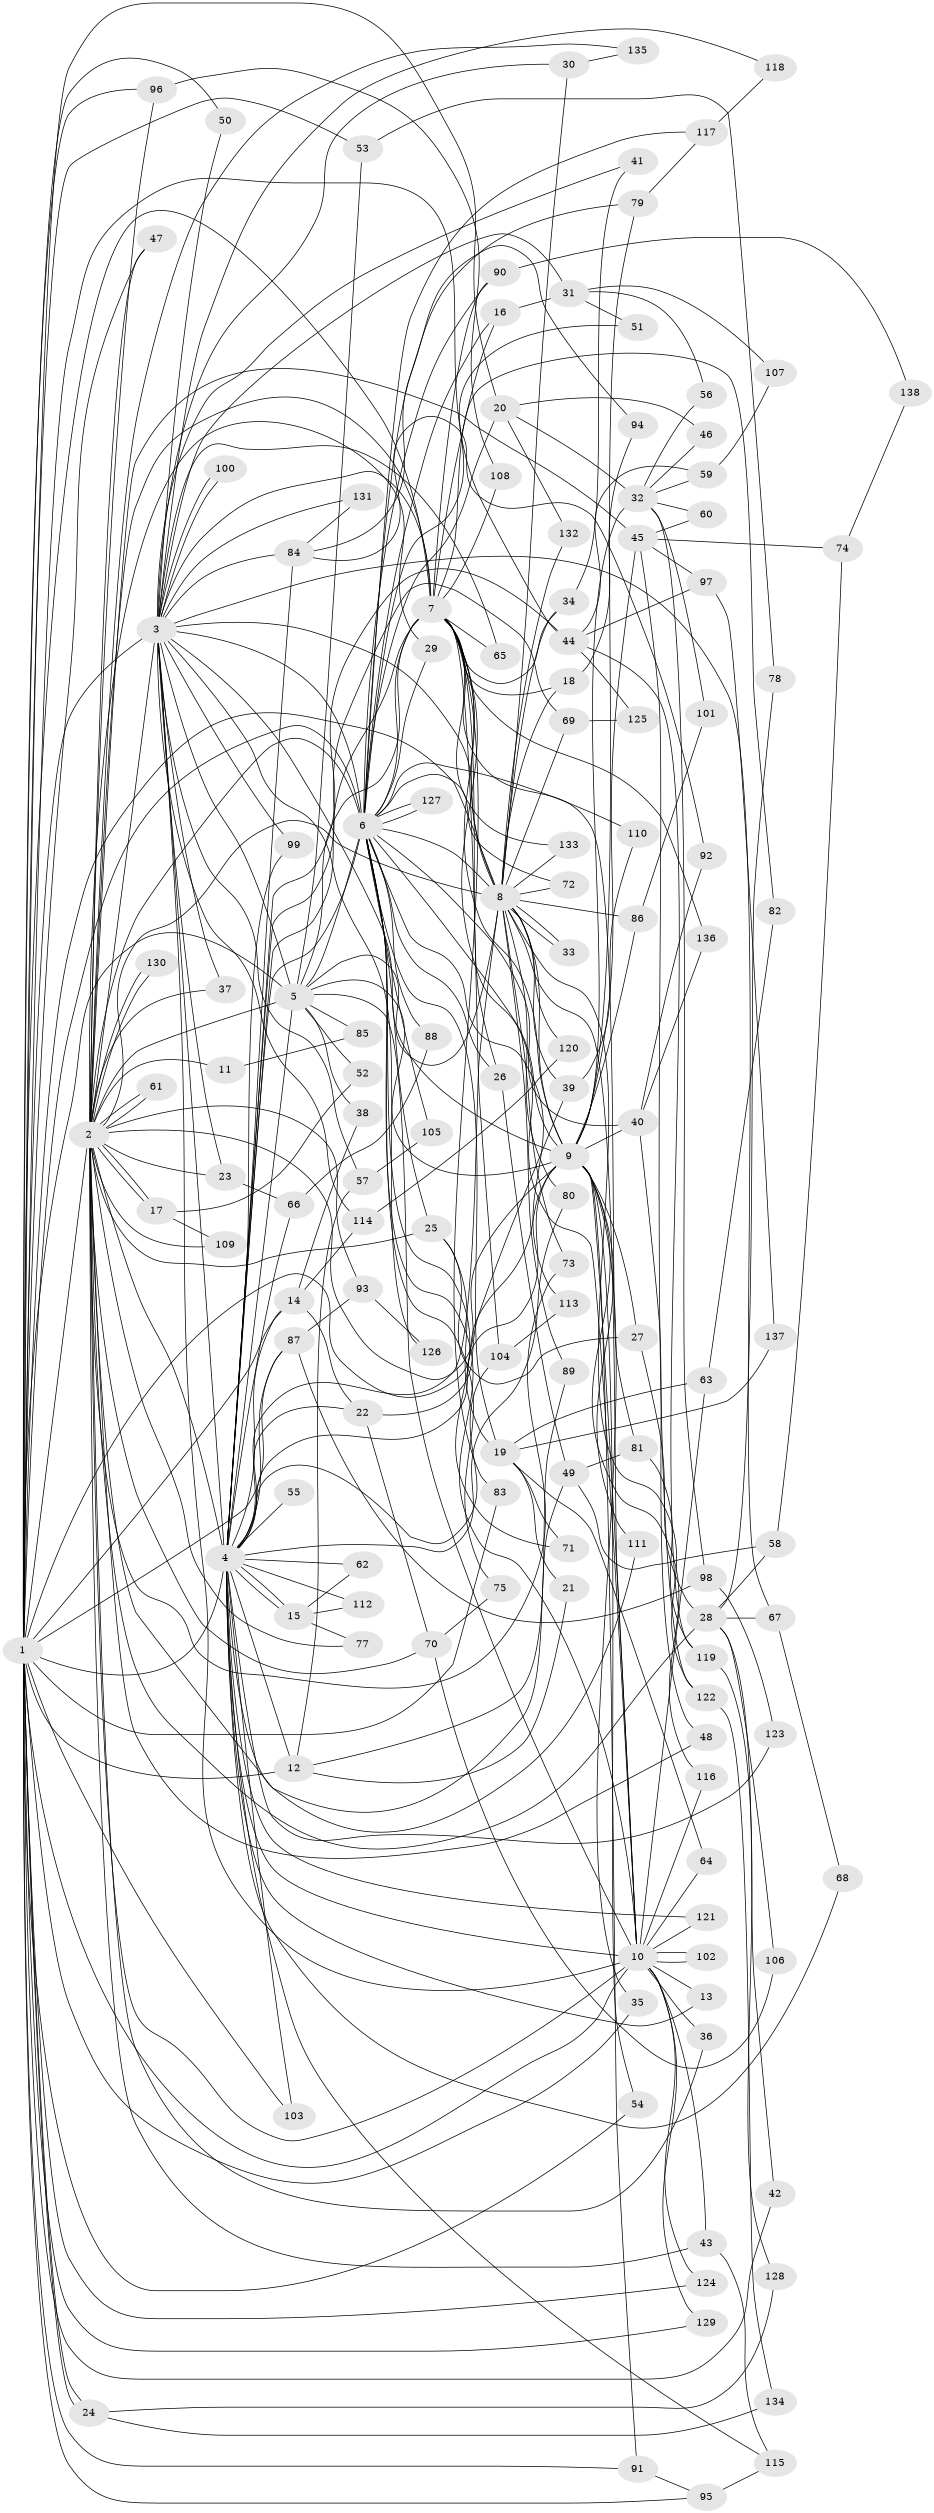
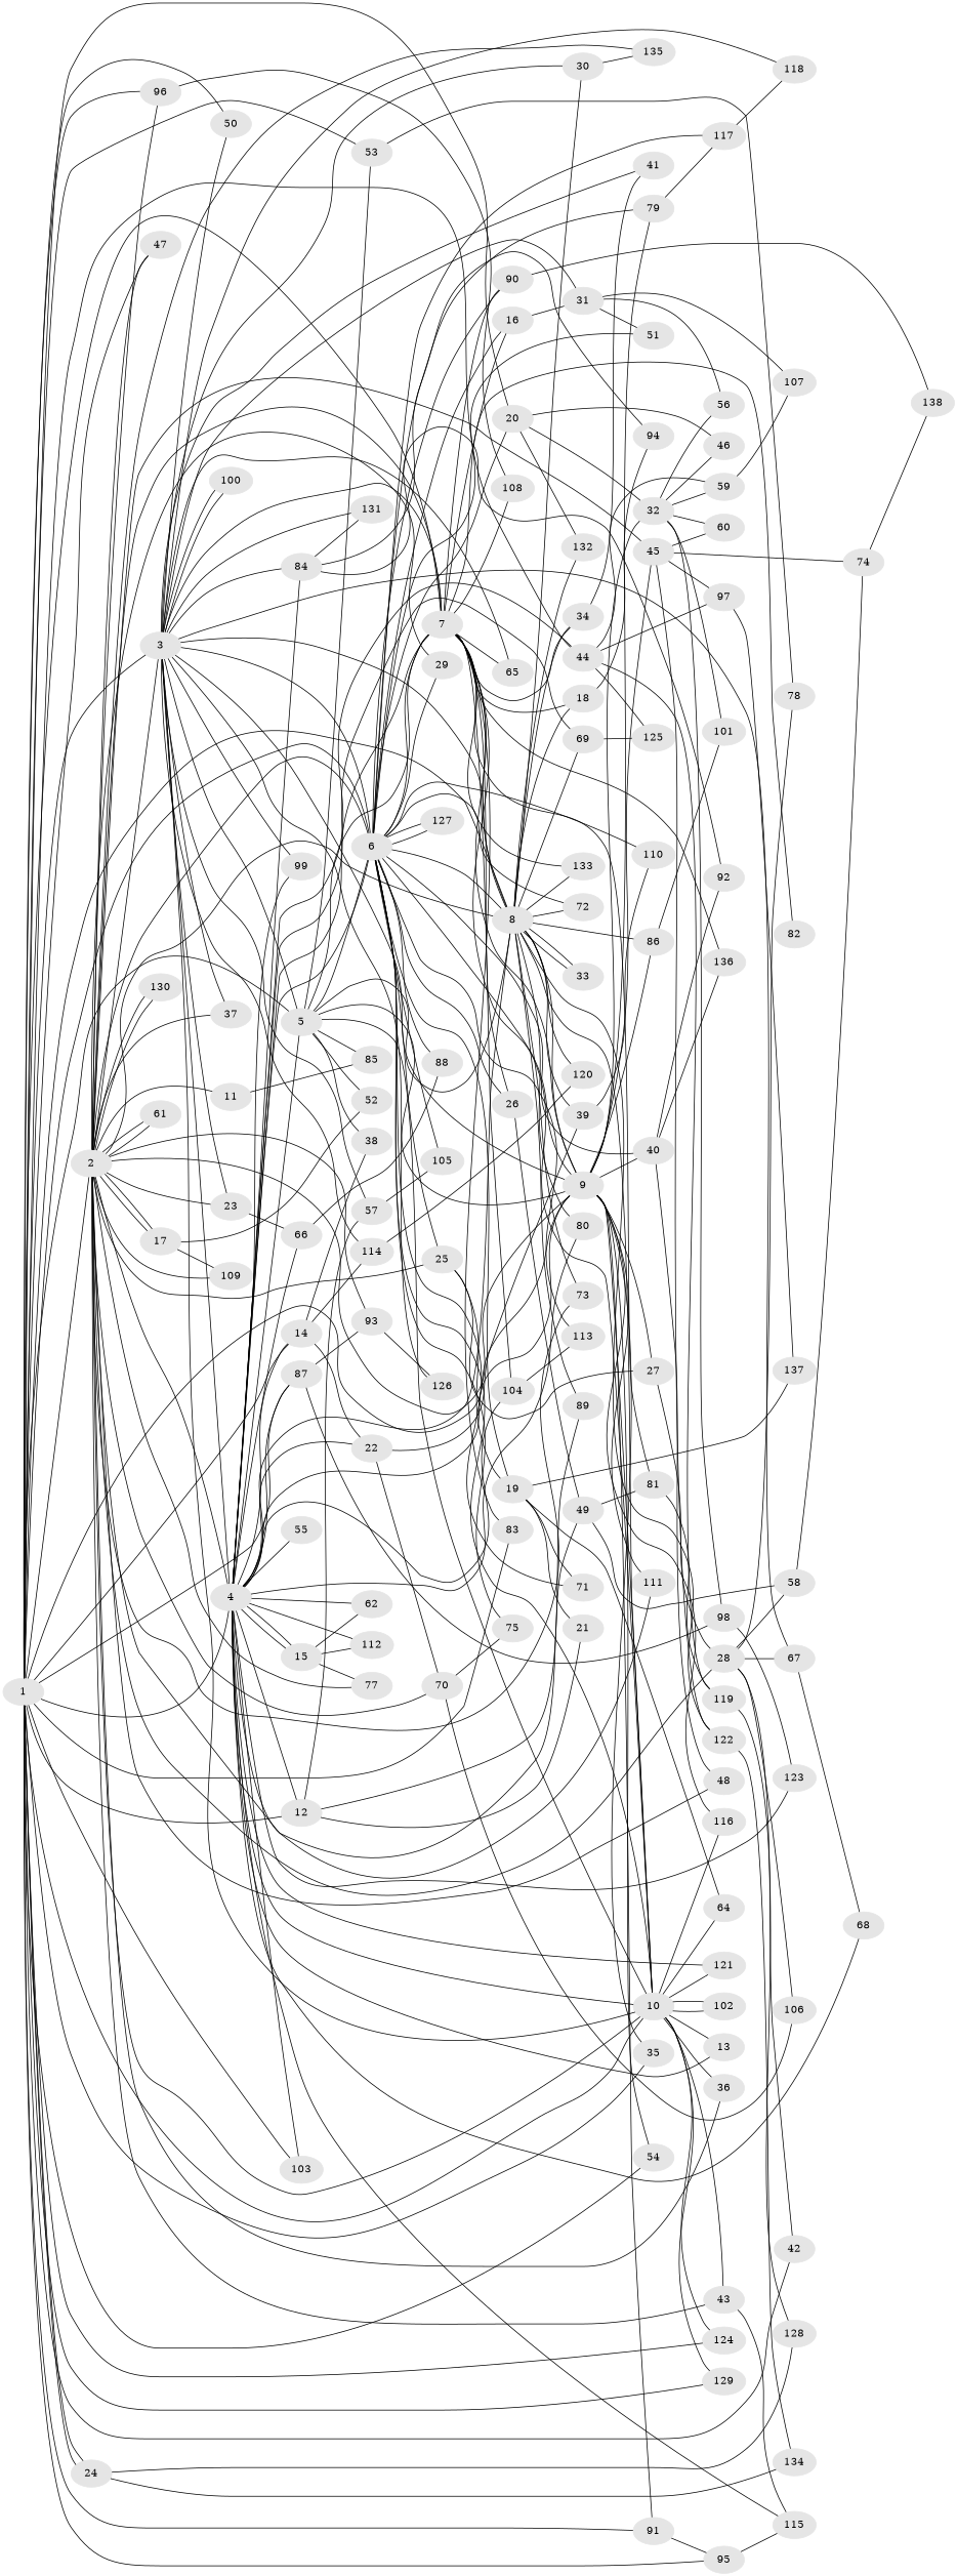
  graph {
    rankdir=LR
    node [color=gray90 style=filled]
    1
    2
    3
    4
    5
    6
    7
    8
    9
    10
    12
    14
    20
    24
    35
    42
    44
    47
    50
    53
    54
    83
    87
    91
    95
    96
    103
    124
    129
    11
    17
    23
    25
    28
    29
    36
    37
    43
    45
    48
    49
    61
    70
    73
    77
    93
    109
    130
    135
    30
    31
    41
    57
    65
    67
    84
    99
    100
    114
    118
    126
    131
    13
    15
    22
    55
    62
    66
    68
    69
    80
    104
    111
    112
    115
    121
    123
    38
    52
    85
    16
    19
    26
    40
    51
    71
    72
    75
    79
    88
    90
    105
    110
    113
    117
    127
    18
    34
    81
    82
    108
    133
    136
    33
    39
    86
    89
    120
    122
    132
    27
    32
    116
-   63
    64
    102
    21
    46
    128
    134
    59
    97
    119
    125
    78
    98
    58
    106
    60
    74
    56
    107
    94
    92
    137
    138
    101
    1 -- 2
    1 -- 3
    1 -- 4
    1 -- 5
    1 -- 6
    1 -- 7
    1 -- 8
    1 -- 9
    1 -- 10
    1 -- 12
    1 -- 14
    1 -- 20
    1 -- 24
    1 -- 24
    1 -- 35
    1 -- 42
    1 -- 44
    1 -- 47
    1 -- 50
    1 -- 53
    1 -- 54
    1 -- 83
    1 -- 87
    1 -- 91
    1 -- 95
    1 -- 96
    1 -- 103
    1 -- 124
    1 -- 129
    2 -- 3
    2 -- 4
-   2 -- 5
    2 -- 6
    2 -- 7
    2 -- 8
    2 -- 9
    2 -- 10
    2 -- 47
    2 -- 96
    2 -- 11
    2 -- 17
    2 -- 17
    2 -- 23
    2 -- 25
    2 -- 28
    2 -- 29
    2 -- 36
    2 -- 37
    2 -- 43
    2 -- 45
    2 -- 48
    2 -- 49
    2 -- 61
    2 -- 61
    2 -- 70
    2 -- 73
    2 -- 77
    2 -- 93
    2 -- 109
    2 -- 130
    2 -- 130
    2 -- 135
    3 -- 4
    3 -- 5
    3 -- 6
    3 -- 7
    3 -- 8
    3 -- 9
    3 -- 10
    3 -- 50
    3 -- 23
    3 -- 37
    3 -- 30
    3 -- 31
    3 -- 41
    3 -- 57
    3 -- 65
    3 -- 67
    3 -- 84
    3 -- 99
    3 -- 100
    3 -- 100
    3 -- 114
    3 -- 118
    3 -- 126
    3 -- 131
    4 -- 5
    4 -- 6
    4 -- 7
    4 -- 8
    4 -- 9
    4 -- 10
    4 -- 12
    4 -- 14
    4 -- 44
    4 -- 87
    4 -- 103
    4 -- 84
    4 -- 99
    4 -- 13
    4 -- 15
    4 -- 15
    4 -- 22
    4 -- 55
    4 -- 62
    4 -- 66
    4 -- 68
    4 -- 69
    4 -- 80
    4 -- 104
    4 -- 111
    4 -- 112
    4 -- 115
    4 -- 121
    4 -- 123
    5 -- 6
    5 -- 7
    5 -- 8
    5 -- 9
    5 -- 10
    5 -- 53
    5 -- 38
    5 -- 52
    5 -- 85
    6 -- 7
    6 -- 8
    6 -- 9
    6 -- 10
    6 -- 20
    6 -- 25
    6 -- 29
    6 -- 16
    6 -- 19
    6 -- 26
    6 -- 40
    6 -- 51
    6 -- 71
    6 -- 72
    6 -- 75
    6 -- 79
    6 -- 88
    6 -- 90
    6 -- 105
    6 -- 110
    6 -- 113
    6 -- 117
    6 -- 127
    6 -- 127
    7 -- 8
    7 -- 9
    7 -- 10
    7 -- 83
    7 -- 65
    7 -- 104
    7 -- 16
    7 -- 26
    7 -- 90
    7 -- 18
    7 -- 34
    7 -- 81
    7 -- 82
    7 -- 108
    7 -- 133
    7 -- 136
    8 -- 9
    8 -- 10
    8 -- 73
    8 -- 30
    8 -- 69
    8 -- 80
    8 -- 72
    8 -- 18
    8 -- 34
    8 -- 133
    8 -- 33
    8 -- 33
    8 -- 39
    8 -- 86
    8 -- 89
    8 -- 120
    8 -- 122
    8 -- 132
    9 -- 10
    9 -- 35
    9 -- 54
    9 -- 91
    9 -- 45
    9 -- 111
    9 -- 40
    9 -- 79
    9 -- 86
    9 -- 27
    9 -- 32
    9 -- 116
    10 -- 124
    10 -- 129
    10 -- 36
    10 -- 43
    10 -- 13
    10 -- 121
    10 -- 116
-   10 -- 63
    10 -- 64
    10 -- 102
    10 -- 102
    12 -- 57
    12 -- 89
    12 -- 21
    14 -- 114
    14 -- 22
    14 -- 38
    20 -- 132
    20 -- 32
    20 -- 46
    24 -- 128
    24 -- 134
    44 -- 59
    44 -- 97
    44 -- 119
    44 -- 125
    53 -- 78
    87 -- 93
    87 -- 98
    91 -- 95
    95 -- 115
    96 -- 108
    11 -- 85
    17 -- 109
    17 -- 52
    23 -- 66
    25 -- 19
    25 -- 27
    28 -- 42
    28 -- 67
    28 -- 78
    28 -- 58
    28 -- 106
    43 -- 115
    45 -- 122
    45 -- 97
    45 -- 60
    45 -- 74
    49 -- 81
    49 -- 58
    70 -- 75
    70 -- 106
    93 -- 126
    30 -- 135
    31 -- 51
    31 -- 56
    31 -- 107
    57 -- 105
    67 -- 68
    84 -- 131
    84 -- 94
    84 -- 92
    114 -- 120
    15 -- 77
    15 -- 62
    15 -- 112
    22 -- 70
    22 -- 39
    66 -- 88
    69 -- 125
    104 -- 113
    16 -- 31
    19 -- 71
-   19 -- 63
    19 -- 64
    19 -- 21
    19 -- 137
    26 -- 49
    40 -- 48
    40 -- 136
    40 -- 92
    79 -- 117
    90 -- 138
    117 -- 118
    18 -- 94
    34 -- 41
    81 -- 119
    39 -- 110
    86 -- 101
    122 -- 134
    27 -- 28
    32 -- 46
    32 -- 59
    32 -- 98
    32 -- 60
    32 -- 56
    32 -- 101
-   63 -- 82
    59 -- 107
    97 -- 137
    119 -- 128
    98 -- 123
    58 -- 74
    74 -- 138
  }
